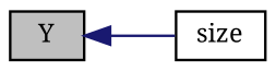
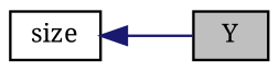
  digraph {
    rankdir=LR
    fontname="Noto Serif"
    node [color=black fontname="Noto Serif" fontsize=10 shape=record]
    n1 [fillcolor=grey75 fontcolor=black height=0.2 label=Y style=filled width=0.4]
    n2 [height=0.2 label=size width=0.4]
-   n1 -> n2 [color=midnightblue dir=back fontname="Noto Serif" fontsize=10 labelfontname=Helvetica labelfontsize=10 style=solid]
+   n2 -> n1 [color=midnightblue dir=back fontname="Noto Serif" fontsize=10 labelfontname=Helvetica labelfontsize=10 style=solid]
  }
